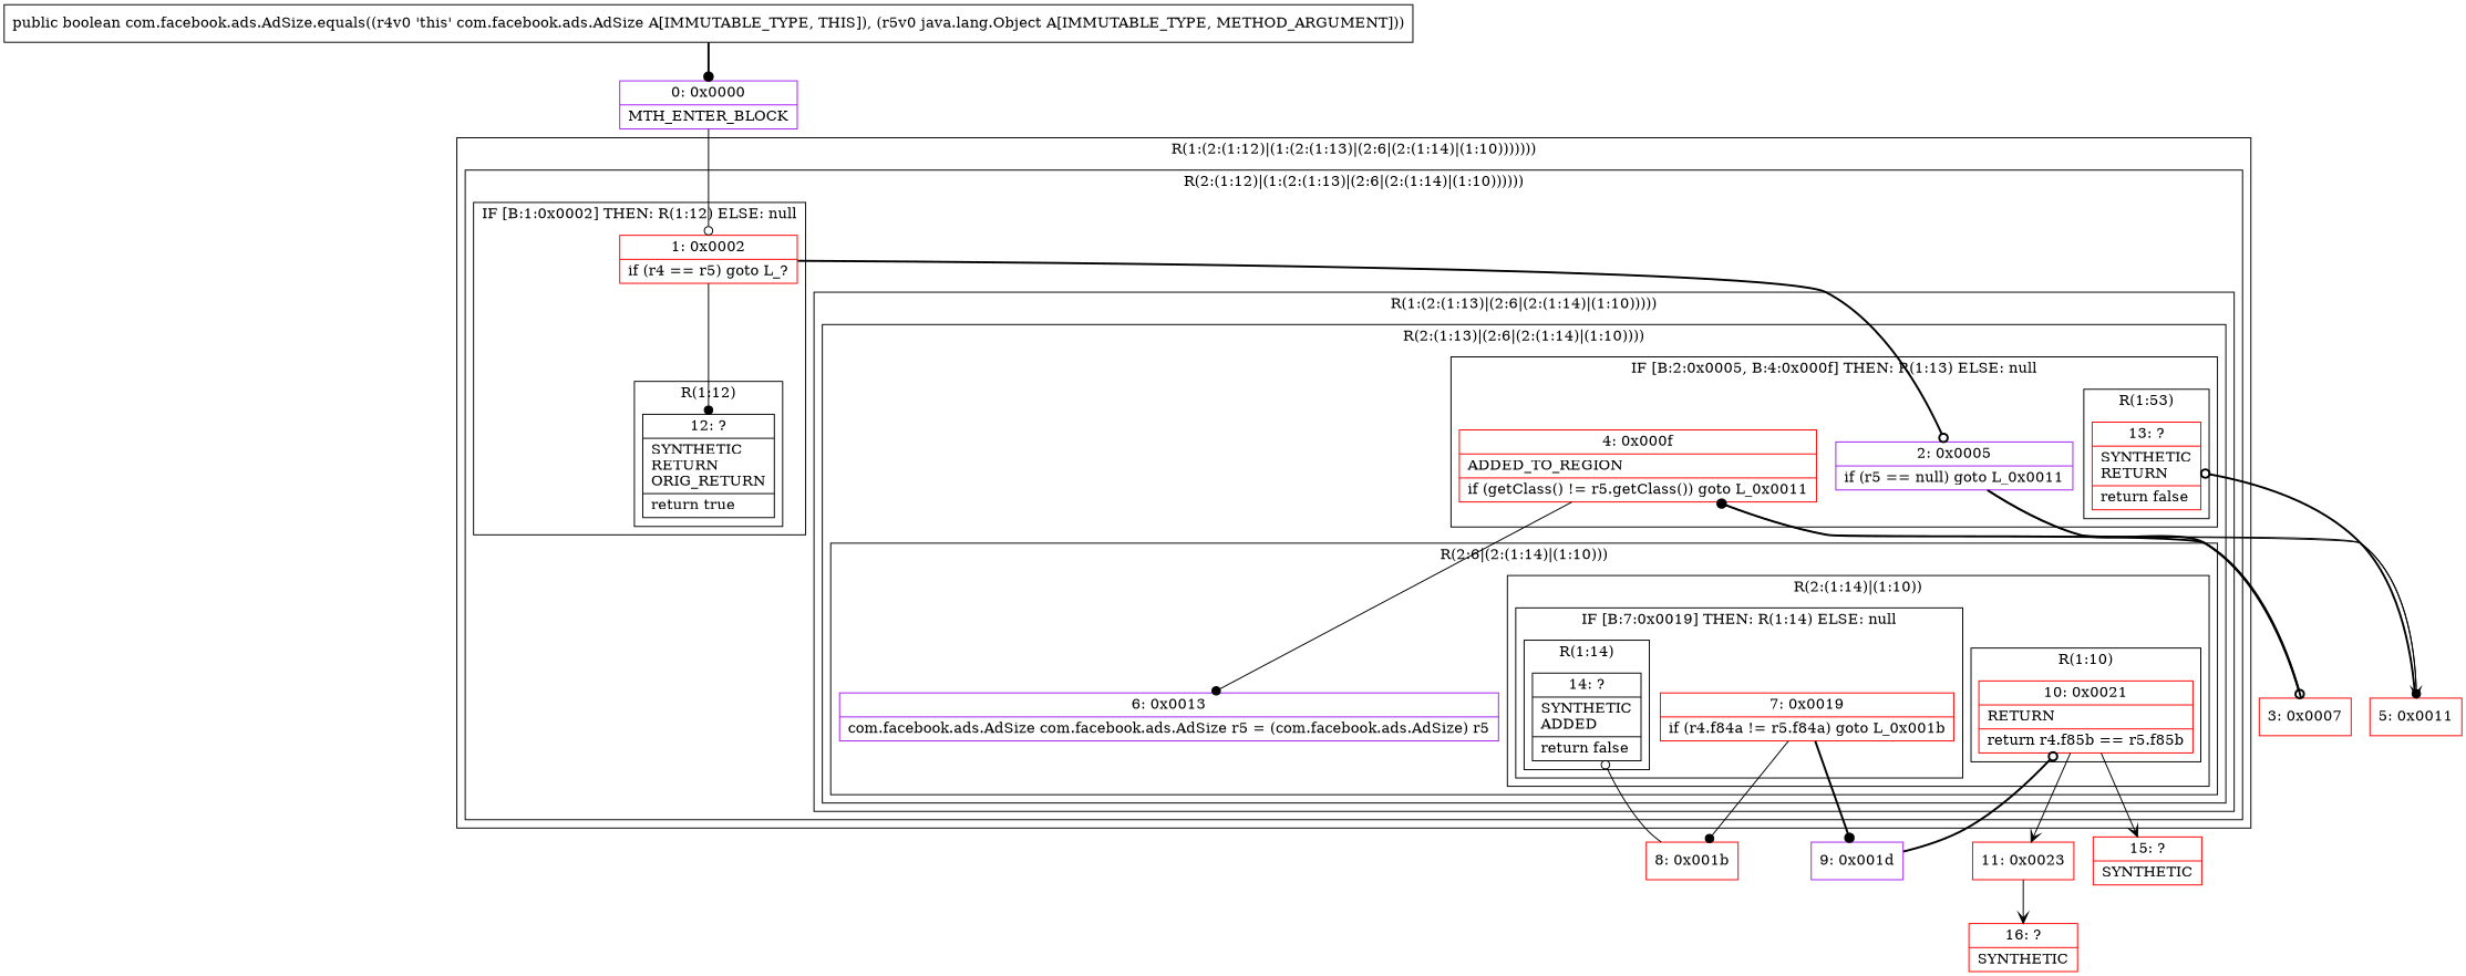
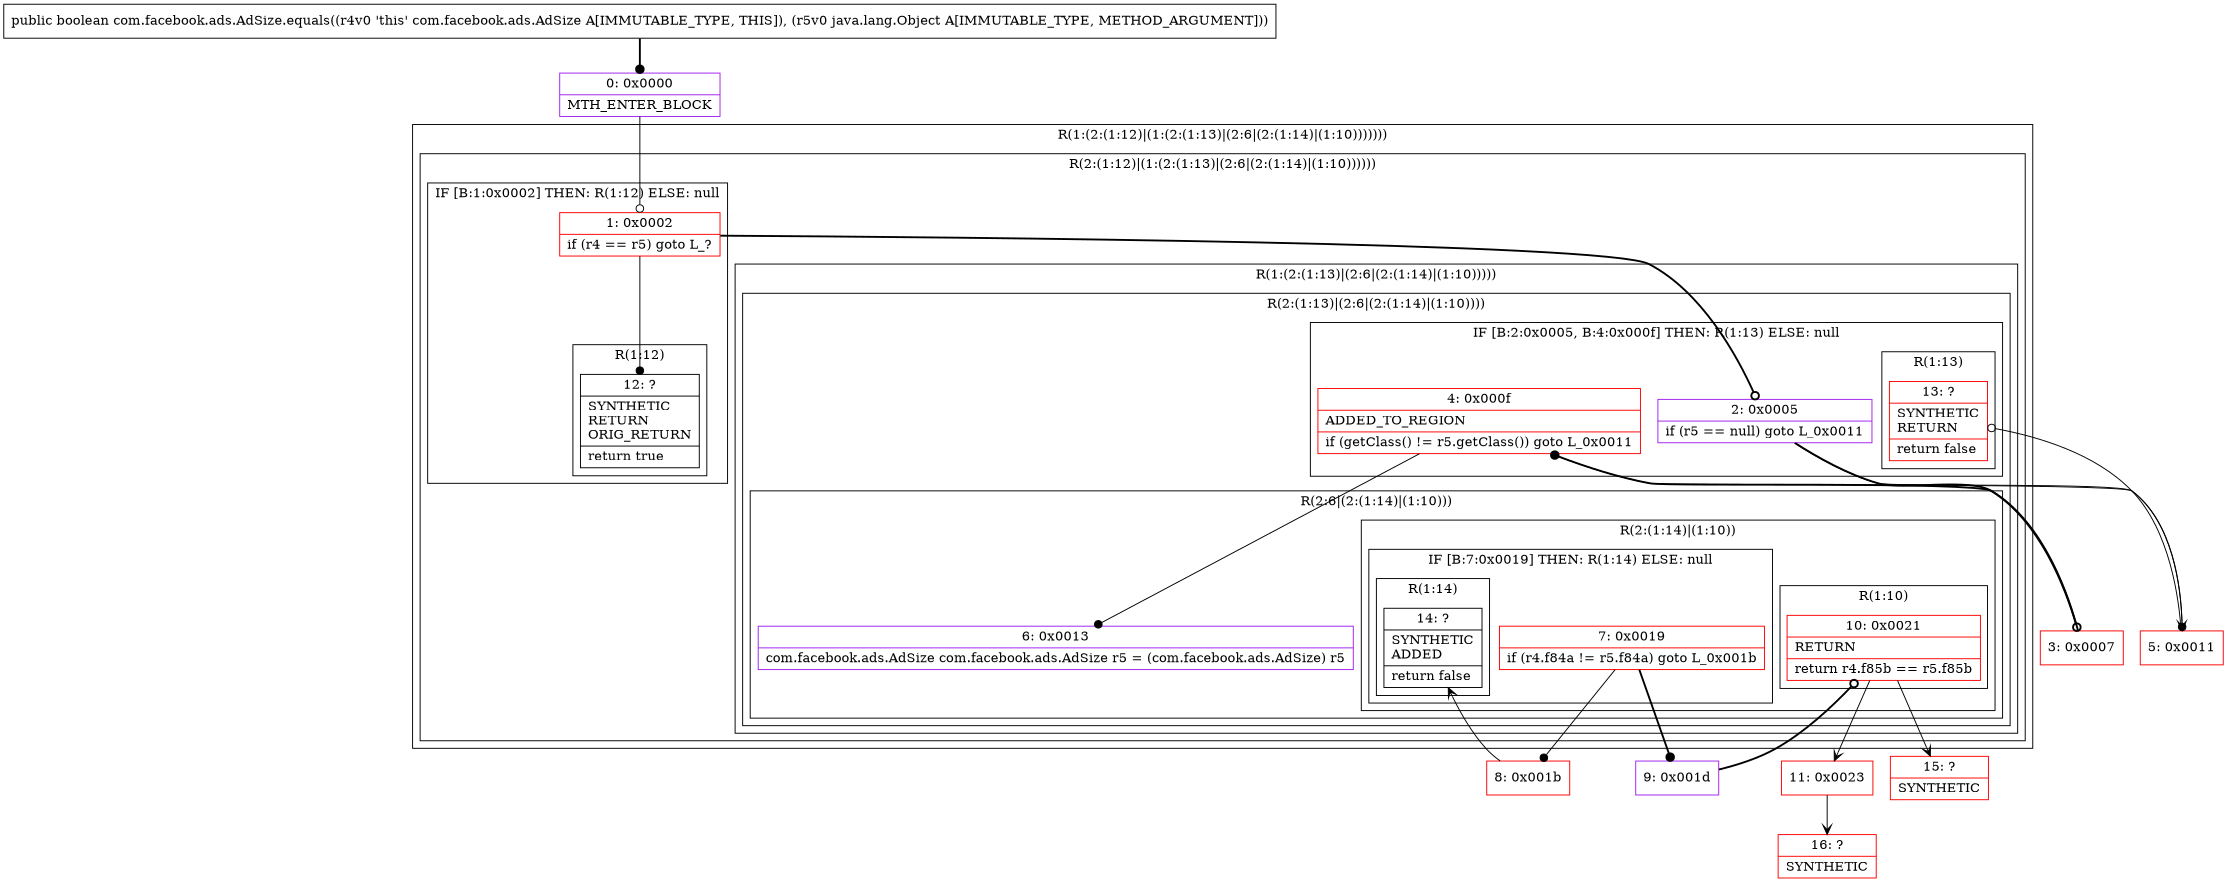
  digraph {
    node [color=red shape=record]
    edge [arrowhead=dot style=solid]
    n1 [color=black label="{12\:\ ?|SYNTHETIC\lRETURN\lORIG_RETURN\l|return true\l}"]
    n2 [label="{1\:\ 0x0002|if (r4 == r5) goto L_?\l}"]
    n3 [label="{13\:\ ?|SYNTHETIC\lRETURN\l|return false\l}"]
    n4 [color=purple label="{2\:\ 0x0005|if (r5 == null) goto L_0x0011\l}"]
    n5 [label="{4\:\ 0x000f|ADDED_TO_REGION\l|if (getClass() != r5.getClass()) goto L_0x0011\l}"]
    n6 [color=black label="{14\:\ ?|SYNTHETIC\lADDED\l|return false\l}"]
    n7 [label="{7\:\ 0x0019|if (r4.f84a != r5.f84a) goto L_0x001b\l}"]
    n8 [label="{10\:\ 0x0021|RETURN\l|return r4.f85b == r5.f85b\l}"]
    n9 [color=purple label="{6\:\ 0x0013|com.facebook.ads.AdSize com.facebook.ads.AdSize r5 = (com.facebook.ads.AdSize) r5\l}"]
    n10 [label="{3\:\ 0x0007}"]
    n11 [label="{5\:\ 0x0011}"]
    n12 [label="{8\:\ 0x001b}"]
    n13 [color=purple label="{9\:\ 0x001d}"]
    n14 [label="{11\:\ 0x0023}"]
    n15 [label="{15\:\ ?|SYNTHETIC\l}"]
    n16 [label="{16\:\ ?|SYNTHETIC\l}"]
    n17 [color=purple label="{0\:\ 0x0000|MTH_ENTER_BLOCK\l}"]
    n18 [color=black label="{public boolean com.facebook.ads.AdSize.equals((r4v0 'this' com.facebook.ads.AdSize A[IMMUTABLE_TYPE, THIS]), (r5v0 java.lang.Object A[IMMUTABLE_TYPE, METHOD_ARGUMENT])) }"]
    subgraph cluster_1 {
      label="R(1:(2:(1:12)|(1:(2:(1:13)|(2:6|(2:(1:14)|(1:10)))))))"
      subgraph cluster_2 {
        label="R(2:(1:12)|(1:(2:(1:13)|(2:6|(2:(1:14)|(1:10))))))"
        subgraph cluster_3 {
          label="IF [B:1:0x0002] THEN: R(1:12) ELSE: null"
          n2
          subgraph cluster_4 {
            label="R(1:12)"
            n1
          }
        }
        subgraph cluster_5 {
          label="R(1:(2:(1:13)|(2:6|(2:(1:14)|(1:10)))))"
          subgraph cluster_6 {
            label="R(2:(1:13)|(2:6|(2:(1:14)|(1:10))))"
            subgraph cluster_7 {
              label="IF [B:2:0x0005, B:4:0x000f] THEN: R(1:13) ELSE: null"
              n4
              n5
              subgraph cluster_8 {
-               label="R(1:53)"
+               label="R(1:13)"
                n3
              }
            }
            subgraph cluster_9 {
              label="R(2:6|(2:(1:14)|(1:10)))"
              n9
              subgraph cluster_10 {
                label="R(2:(1:14)|(1:10))"
                subgraph cluster_11 {
                  label="IF [B:7:0x0019] THEN: R(1:14) ELSE: null"
                  n7
                  subgraph cluster_12 {
                    label="R(1:14)"
                    n6
                  }
                }
                subgraph cluster_13 {
                  label="R(1:10)"
                  n8
                }
              }
            }
          }
        }
      }
    }
    n2 -> n1
    n2 -> n4 [arrowhead=odot style=bold]
    n4 -> n10 [arrowhead=odot style=bold]
    n4 -> n11 [arrowhead=vee]
    n5 -> n9
    n5 -> n11
    n7 -> n12
    n7 -> n13 [style=bold]
    n8 -> n14 [arrowhead=vee]
    n8 -> n15 [arrowhead=vee]
    n10 -> n5 [style=bold]
-   n11 -> n3 [arrowhead=odot style=bold]
-   n12 -> n6 [arrowhead=odot]
+   n11 -> n3 [arrowhead=odot]
+   n12 -> n6 [arrowhead=vee]
    n13 -> n8 [arrowhead=odot style=bold]
    n14 -> n16 [arrowhead=vee]
    n17 -> n2 [arrowhead=odot]
    n18 -> n17 [style=bold]
  }
